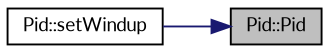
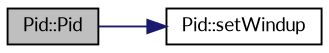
  digraph {
    rankdir=LR
    fontname=Lato
    node [color=black fontname=Lato fontsize=10 shape=record style=filled]
    n1 [fillcolor=grey75 fontcolor=black height=0.2 label="Pid::Pid" width=0.4]
    n2 [fillcolor=white height=0.2 label="Pid::setWindup" width=0.4]
-   n2 -> n1 [color=midnightblue fontname=Lato fontsize=10 labelfontname=Helvetica labelfontsize=10 style=solid]
+   n1 -> n2 [color=midnightblue fontname=Lato fontsize=10 labelfontname=Helvetica labelfontsize=10 style=solid]
  }
